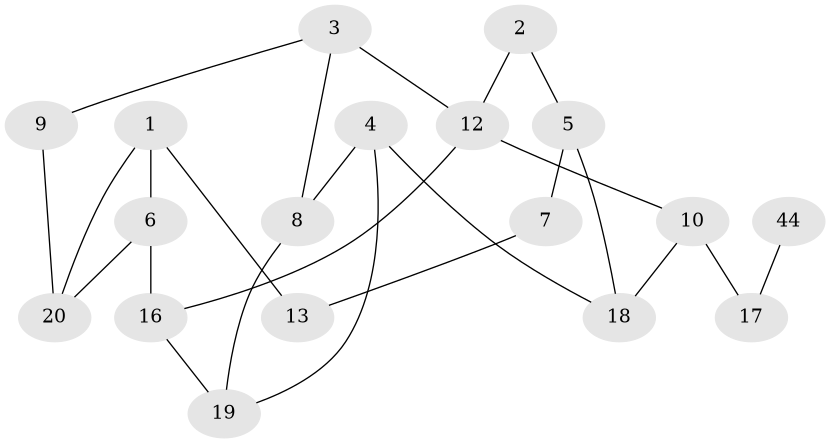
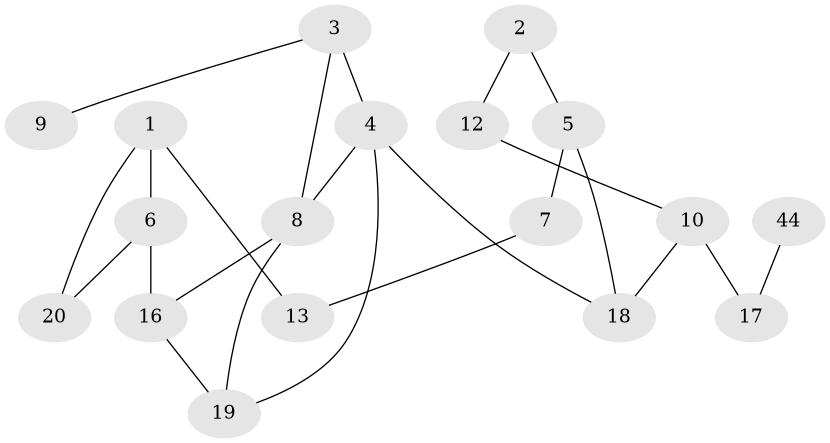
  graph {
    node [color=gray90 style=filled]
    1
    6
    13
    20
    16
    2
    5
    12
    18
    7
    10
    3
    8
    9
    19
    4
    17
    n18 [label=44]
    1 -- 6
    1 -- 13
    1 -- 20
    6 -- 20
    6 -- 16
    16 -- 19
    2 -- 5
    2 -- 12
    5 -- 18
    5 -- 7
-   12 -- 16
+   8 -- 16
    12 -- 10
    7 -- 13
    10 -- 18
    10 -- 17
-   3 -- 12
+   3 -- 4
    3 -- 8
    3 -- 9
    8 -- 19
-   9 -- 20
    4 -- 18
    4 -- 8
    4 -- 19
    n18 -- 17
  }
